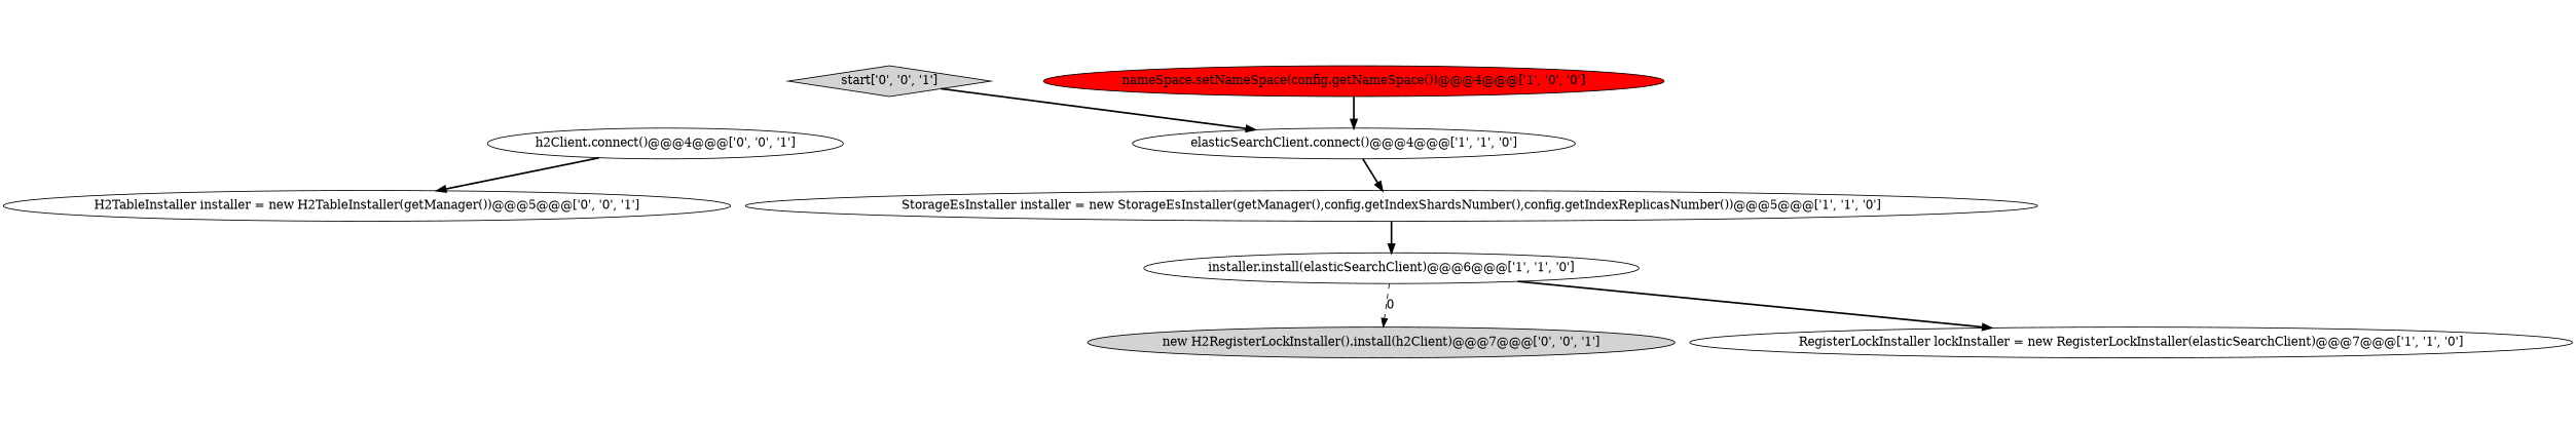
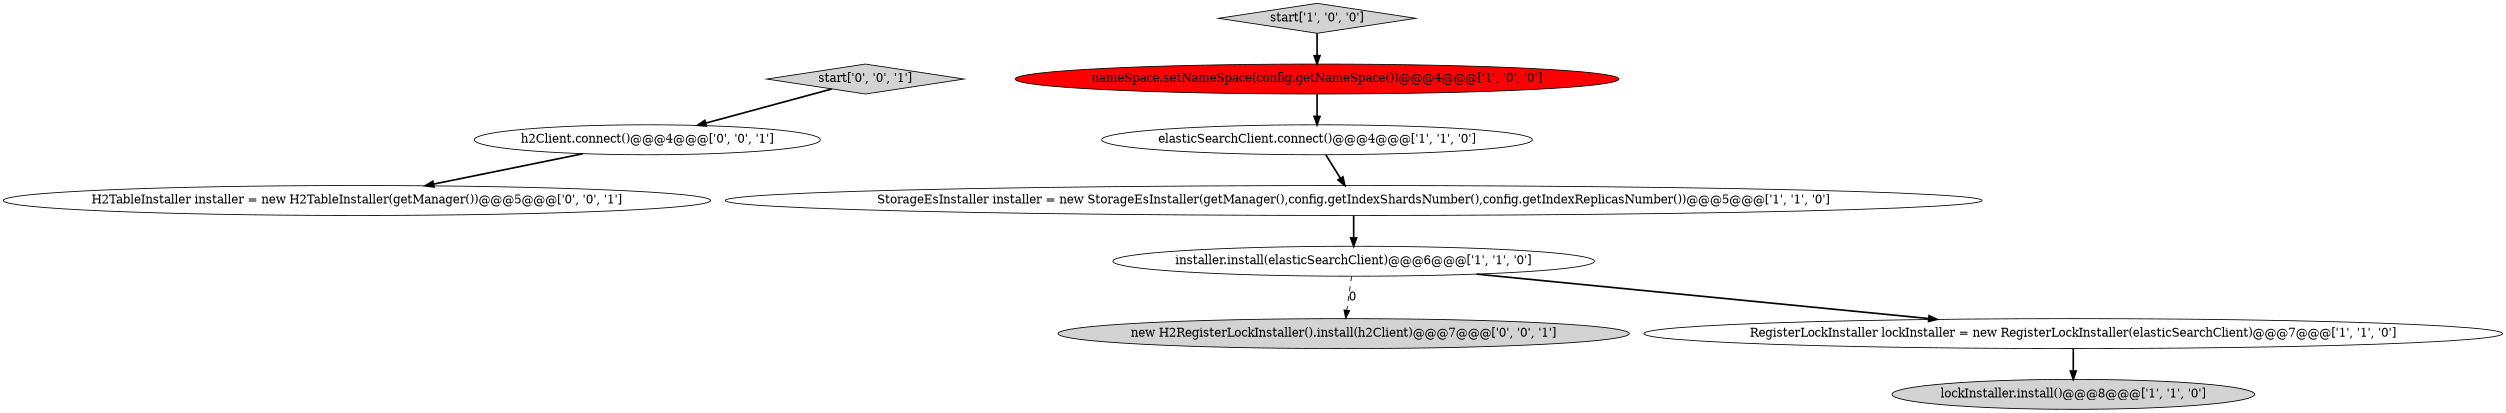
  digraph {
    fontname="DejaVu Serif"
    node [fillcolor=white fontname="DejaVu Serif" shape=ellipse style=filled]
    edge [fontname="DejaVu Serif" style=bold]
    n1 [fillcolor=lightgray label="start['0', '0', '1']" shape=diamond]
    n2 [label="h2Client.connect()@@@4@@@['0', '0', '1']"]
    n3 [label="H2TableInstaller installer = new H2TableInstaller(getManager())@@@5@@@['0', '0', '1']"]
+   n4 [fillcolor=lightgray label="start['1', '0', '0']" shape=diamond]
    n5 [fillcolor=red label="nameSpace.setNameSpace(config.getNameSpace())@@@4@@@['1', '0', '0']"]
    n6 [label="elasticSearchClient.connect()@@@4@@@['1', '1', '0']"]
+   n7 [fillcolor=lightgray label="lockInstaller.install()@@@8@@@['1', '1', '0']"]
    n8 [fillcolor=lightgray label="new H2RegisterLockInstaller().install(h2Client)@@@7@@@['0', '0', '1']"]
    n9 [label="StorageEsInstaller installer = new StorageEsInstaller(getManager(),config.getIndexShardsNumber(),config.getIndexReplicasNumber())@@@5@@@['1', '1', '0']"]
    n10 [label="installer.install(elasticSearchClient)@@@6@@@['1', '1', '0']"]
    n11 [label="RegisterLockInstaller lockInstaller = new RegisterLockInstaller(elasticSearchClient)@@@7@@@['1', '1', '0']"]
-   n1 -> n6
+   n1 -> n2
    n2 -> n3
+   n4 -> n5
    n5 -> n6
    n6 -> n9
    n9 -> n10
    n10 -> n8 [label=0 style=dashed]
    n10 -> n11
+   n11 -> n7
  }
